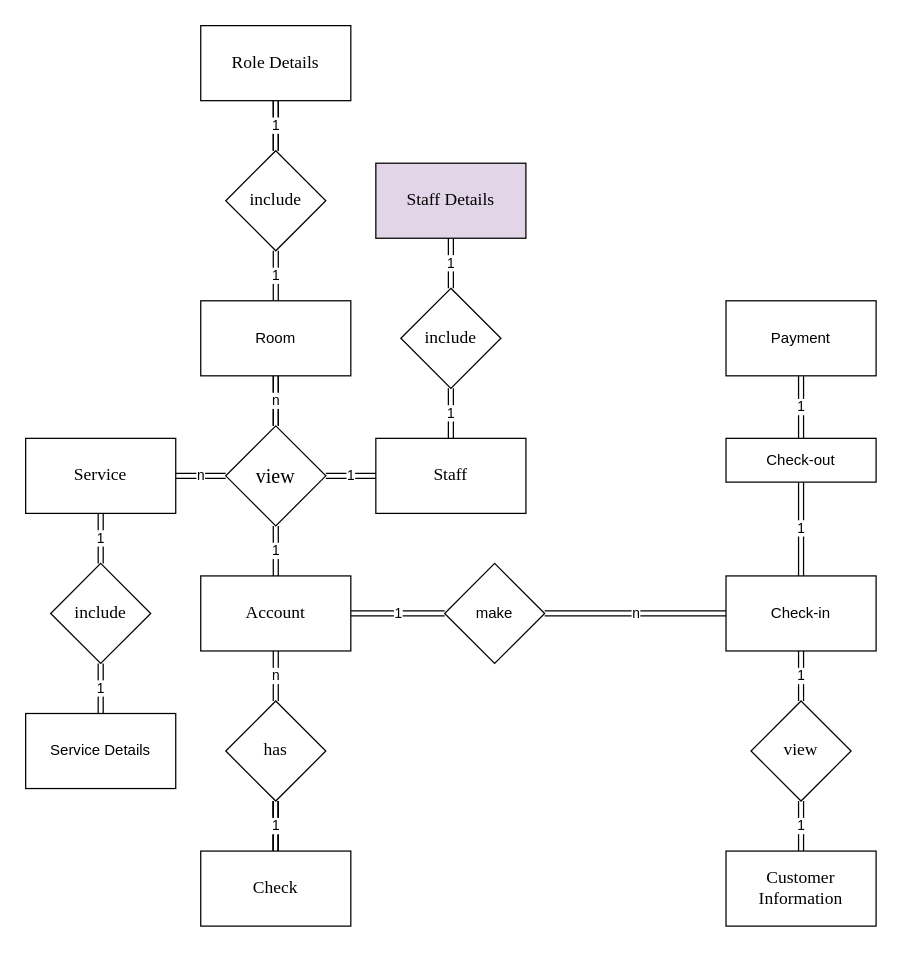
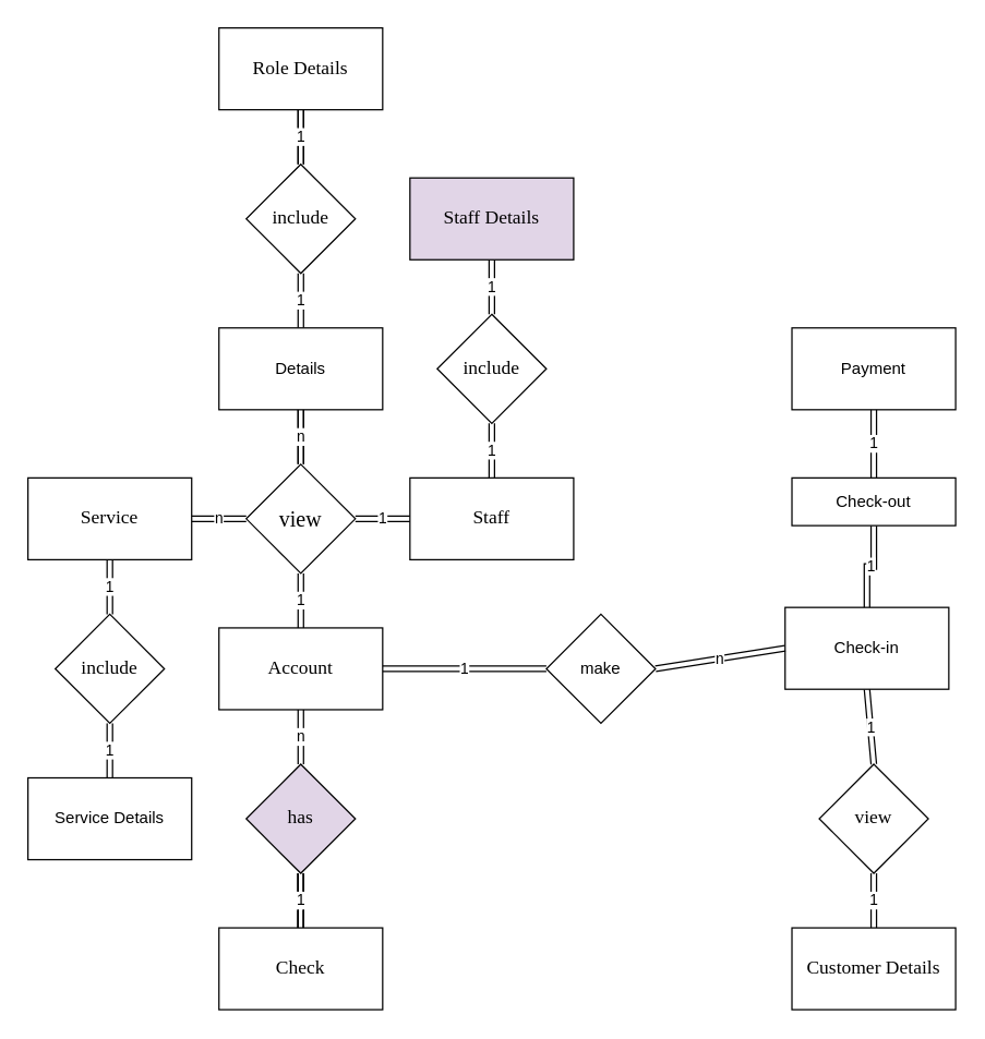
  <mxCell id="0" />
  <mxCell id="1" parent="0" />
  <mxCell id="2" value="1" style="edgeStyle=none;shape=link;rounded=0;orthogonalLoop=1;jettySize=auto;html=1;exitX=1;exitY=0.5;exitDx=0;exitDy=0;entryX=0;entryY=0.5;entryDx=0;entryDy=0;" parent="1" source="3" target="29" edge="1"><mxGeometry relative="1" as="geometry" /></mxCell>
  <mxCell id="3" value="&lt;font face=&quot;Times New Roman&quot; style=&quot;font-size: 14px&quot;&gt;Account&lt;/font&gt;" style="rounded=0;whiteSpace=wrap;html=1;" parent="1" vertex="1"><mxGeometry x="160" y="460" width="120" height="60" as="geometry" /></mxCell>
  <mxCell id="4" value="n" style="shape=link;html=1;exitX=0.5;exitY=1;exitDx=0;exitDy=0;" parent="1" source="3" edge="1"><mxGeometry width="100" relative="1" as="geometry"><mxPoint x="250" y="480" as="sourcePoint" /><mxPoint x="220" y="560" as="targetPoint" /></mxGeometry></mxCell>
  <mxCell id="5" value="&lt;font face=&quot;Times New Roman&quot; style=&quot;font-size: 14px&quot;&gt;Check&lt;/font&gt;" style="rounded=0;whiteSpace=wrap;html=1;" parent="1" vertex="1"><mxGeometry x="160" y="680" width="120" height="60" as="geometry" /></mxCell>
  <mxCell id="6" value="1" style="edgeStyle=none;shape=link;rounded=0;orthogonalLoop=1;jettySize=auto;html=1;" parent="1" source="9" target="5" edge="1"><mxGeometry relative="1" as="geometry" /></mxCell>
  <mxCell id="7" value="1" style="edgeStyle=none;shape=link;rounded=0;orthogonalLoop=1;jettySize=auto;html=1;" parent="1" source="9" target="5" edge="1"><mxGeometry relative="1" as="geometry" /></mxCell>
  <mxCell id="8" value="1" style="edgeStyle=none;shape=link;rounded=0;orthogonalLoop=1;jettySize=auto;html=1;" parent="1" source="9" target="5" edge="1"><mxGeometry relative="1" as="geometry" /></mxCell>
- <mxCell id="9" value="&lt;font face=&quot;Times New Roman&quot; style=&quot;font-size: 14px&quot;&gt;has&lt;/font&gt;" style="rhombus;whiteSpace=wrap;html=1;" parent="1" vertex="1"><mxGeometry x="180" y="560" width="80" height="80" as="geometry" /></mxCell>
+ <mxCell id="9" value="&lt;font face=&quot;Times New Roman&quot; style=&quot;font-size: 14px&quot;&gt;has&lt;/font&gt;" style="rhombus;whiteSpace=wrap;html=1;fillColor=#e1d5e7;" parent="1" vertex="1"><mxGeometry x="180" y="560" width="80" height="80" as="geometry" /></mxCell>
  <mxCell id="10" value="1" style="shape=link;html=1;entryX=0.5;entryY=0;entryDx=0;entryDy=0;" parent="1" target="5" edge="1"><mxGeometry width="100" relative="1" as="geometry"><mxPoint x="220" y="640" as="sourcePoint" /><mxPoint x="320" y="640" as="targetPoint" /></mxGeometry></mxCell>
  <mxCell id="11" value="1" style="shape=link;html=1;exitX=0.5;exitY=0;exitDx=0;exitDy=0;" parent="1" source="3" edge="1"><mxGeometry width="100" relative="1" as="geometry"><mxPoint x="210" y="440" as="sourcePoint" /><mxPoint x="220" y="420" as="targetPoint" /></mxGeometry></mxCell>
  <mxCell id="12" value="&lt;font face=&quot;Times New Roman&quot; size=&quot;3&quot;&gt;view&lt;/font&gt;" style="rhombus;whiteSpace=wrap;html=1;" parent="1" vertex="1"><mxGeometry x="180" y="340" width="80" height="80" as="geometry" /></mxCell>
  <mxCell id="13" value="" style="shape=link;html=1;" parent="1" edge="1"><mxGeometry width="100" relative="1" as="geometry"><mxPoint x="220" y="340" as="sourcePoint" /><mxPoint x="220" y="300" as="targetPoint" /></mxGeometry></mxCell>
  <mxCell id="14" value="n" style="shape=link;html=1;" parent="1" edge="1"><mxGeometry width="100" relative="1" as="geometry"><mxPoint x="140" y="380" as="sourcePoint" /><mxPoint x="180" y="380" as="targetPoint" /></mxGeometry></mxCell>
  <mxCell id="15" value="n" style="edgeStyle=none;shape=link;rounded=0;orthogonalLoop=1;jettySize=auto;html=1;" parent="1" source="17" target="12" edge="1"><mxGeometry relative="1" as="geometry" /></mxCell>
  <mxCell id="16" value="1" style="edgeStyle=none;shape=link;rounded=0;orthogonalLoop=1;jettySize=auto;html=1;exitX=0.5;exitY=0;exitDx=0;exitDy=0;entryX=0.5;entryY=1;entryDx=0;entryDy=0;" parent="1" source="17" target="33" edge="1"><mxGeometry relative="1" as="geometry" /></mxCell>
- <mxCell id="17" value="Room" style="rounded=0;whiteSpace=wrap;html=1;" parent="1" vertex="1"><mxGeometry x="160" y="240" width="120" height="60" as="geometry" /></mxCell>
+ <mxCell id="17" value="Details" style="rounded=0;whiteSpace=wrap;html=1;" parent="1" vertex="1"><mxGeometry x="160" y="240" width="120" height="60" as="geometry" /></mxCell>
  <mxCell id="18" value="1" style="edgeStyle=none;shape=link;rounded=0;orthogonalLoop=1;jettySize=auto;html=1;exitX=0.5;exitY=1;exitDx=0;exitDy=0;entryX=0.5;entryY=0;entryDx=0;entryDy=0;" parent="1" source="19" target="31" edge="1"><mxGeometry relative="1" as="geometry" /></mxCell>
  <mxCell id="19" value="&lt;font face=&quot;Times New Roman&quot; style=&quot;font-size: 14px&quot;&gt;Service&lt;/font&gt;" style="rounded=0;whiteSpace=wrap;html=1;" parent="1" vertex="1"><mxGeometry x="20" y="350" width="120" height="60" as="geometry" /></mxCell>
  <mxCell id="20" value="1" style="edgeStyle=none;shape=link;rounded=0;orthogonalLoop=1;jettySize=auto;html=1;" parent="1" source="21" target="12" edge="1"><mxGeometry relative="1" as="geometry" /></mxCell>
  <mxCell id="21" value="&lt;font style=&quot;font-size: 14px&quot; face=&quot;Times New Roman&quot;&gt;Staff&lt;/font&gt;" style="rounded=0;whiteSpace=wrap;html=1;" parent="1" vertex="1"><mxGeometry x="300" y="350" width="120" height="60" as="geometry" /></mxCell>
  <mxCell id="22" value="1" style="edgeStyle=none;shape=link;rounded=0;orthogonalLoop=1;jettySize=auto;html=1;exitX=0.5;exitY=1;exitDx=0;exitDy=0;entryX=0.5;entryY=0;entryDx=0;entryDy=0;" parent="1" source="24" target="27" edge="1"><mxGeometry relative="1" as="geometry" /></mxCell>
  <mxCell id="23" value="1" style="edgeStyle=orthogonalEdgeStyle;rounded=0;orthogonalLoop=1;jettySize=auto;html=1;endArrow=none;endFill=0;entryX=0.5;entryY=1;entryDx=0;entryDy=0;shape=link;" edge="1" parent="1" source="24" target="42"><mxGeometry relative="1" as="geometry"><mxPoint x="640" y="420" as="targetPoint" /></mxGeometry></mxCell>
- <mxCell id="24" value="Check-in" style="rounded=0;whiteSpace=wrap;html=1;" parent="1" vertex="1"><mxGeometry x="580" y="460" width="120" height="60" as="geometry" /></mxCell>
- <mxCell id="25" value="&lt;font face=&quot;Times New Roman&quot; style=&quot;font-size: 14px&quot;&gt;Customer Information&lt;/font&gt;" style="rounded=0;whiteSpace=wrap;html=1;" parent="1" vertex="1"><mxGeometry x="580" y="680" width="120" height="60" as="geometry" /></mxCell>
+ <mxCell id="24" value="Check-in" style="rounded=0;whiteSpace=wrap;html=1;" parent="1" vertex="1"><mxGeometry x="575" y="445" width="120" height="60" as="geometry" /></mxCell>
+ <mxCell id="25" value="&lt;font face=&quot;Times New Roman&quot; style=&quot;font-size: 14px&quot;&gt;Customer Details&lt;/font&gt;" style="rounded=0;whiteSpace=wrap;html=1;" parent="1" vertex="1"><mxGeometry x="580" y="680" width="120" height="60" as="geometry" /></mxCell>
  <mxCell id="26" value="1" style="edgeStyle=none;shape=link;rounded=0;orthogonalLoop=1;jettySize=auto;html=1;exitX=0.5;exitY=1;exitDx=0;exitDy=0;entryX=0.5;entryY=0;entryDx=0;entryDy=0;" parent="1" source="27" target="25" edge="1"><mxGeometry relative="1" as="geometry" /></mxCell>
  <mxCell id="27" value="&lt;font face=&quot;Times New Roman&quot; style=&quot;font-size: 14px&quot;&gt;view&lt;/font&gt;" style="rhombus;whiteSpace=wrap;html=1;" parent="1" vertex="1"><mxGeometry x="600" y="560" width="80" height="80" as="geometry" /></mxCell>
  <mxCell id="28" value="n" style="edgeStyle=none;shape=link;rounded=0;orthogonalLoop=1;jettySize=auto;html=1;exitX=1;exitY=0.5;exitDx=0;exitDy=0;entryX=0;entryY=0.5;entryDx=0;entryDy=0;" parent="1" source="29" target="24" edge="1"><mxGeometry relative="1" as="geometry" /></mxCell>
- <mxCell id="29" value="make" style="rhombus;whiteSpace=wrap;html=1;" parent="1" vertex="1"><mxGeometry x="355" y="450" width="80" height="80" as="geometry" /></mxCell>
+ <mxCell id="29" value="make" style="rhombus;whiteSpace=wrap;html=1;" parent="1" vertex="1"><mxGeometry x="400" y="450" width="80" height="80" as="geometry" /></mxCell>
  <mxCell id="30" value="1" style="edgeStyle=none;shape=link;rounded=0;orthogonalLoop=1;jettySize=auto;html=1;" parent="1" source="31" target="36" edge="1"><mxGeometry relative="1" as="geometry" /></mxCell>
  <mxCell id="31" value="&lt;font face=&quot;Times New Roman&quot; style=&quot;font-size: 14px&quot;&gt;include&lt;/font&gt;" style="rhombus;whiteSpace=wrap;html=1;" parent="1" vertex="1"><mxGeometry x="40" y="450" width="80" height="80" as="geometry" /></mxCell>
  <mxCell id="32" value="1" style="edgeStyle=none;shape=link;rounded=0;orthogonalLoop=1;jettySize=auto;html=1;" parent="1" source="33" target="35" edge="1"><mxGeometry relative="1" as="geometry" /></mxCell>
  <mxCell id="33" value="&lt;font style=&quot;font-size: 14px&quot; face=&quot;Times New Roman&quot;&gt;include&lt;/font&gt;" style="rhombus;whiteSpace=wrap;html=1;" parent="1" vertex="1"><mxGeometry x="180" y="120" width="80" height="80" as="geometry" /></mxCell>
  <mxCell id="34" value="1" style="edgeStyle=none;shape=link;rounded=0;orthogonalLoop=1;jettySize=auto;html=1;" parent="1" source="35" target="33" edge="1"><mxGeometry relative="1" as="geometry" /></mxCell>
  <mxCell id="35" value="&lt;font face=&quot;Times New Roman&quot; style=&quot;font-size: 14px&quot;&gt;Role Details&lt;/font&gt;" style="rounded=0;whiteSpace=wrap;html=1;" parent="1" vertex="1"><mxGeometry x="160" y="20" width="120" height="60" as="geometry" /></mxCell>
  <mxCell id="36" value="Service Details" style="rounded=0;whiteSpace=wrap;html=1;" parent="1" vertex="1"><mxGeometry x="20" y="570" width="120" height="60" as="geometry" /></mxCell>
  <mxCell id="37" value="1" style="edgeStyle=none;shape=link;rounded=0;orthogonalLoop=1;jettySize=auto;html=1;" parent="1" source="38" target="40" edge="1"><mxGeometry relative="1" as="geometry" /></mxCell>
  <mxCell id="38" value="&lt;font face=&quot;Times New Roman&quot;&gt;&lt;span style=&quot;font-size: 14px&quot;&gt;Staff Details&lt;/span&gt;&lt;/font&gt;" style="rounded=0;whiteSpace=wrap;html=1;fillColor=#e1d5e7;" parent="1" vertex="1"><mxGeometry x="300" y="130" width="120" height="60" as="geometry" /></mxCell>
  <mxCell id="39" value="1" style="edgeStyle=none;shape=link;rounded=0;orthogonalLoop=1;jettySize=auto;html=1;" parent="1" source="40" target="21" edge="1"><mxGeometry relative="1" as="geometry" /></mxCell>
  <mxCell id="40" value="&lt;font style=&quot;font-size: 14px&quot; face=&quot;Times New Roman&quot;&gt;include&lt;/font&gt;" style="rhombus;whiteSpace=wrap;html=1;" parent="1" vertex="1"><mxGeometry x="320" y="230" width="80" height="80" as="geometry" /></mxCell>
  <mxCell id="41" value="1" style="edgeStyle=orthogonalEdgeStyle;shape=link;rounded=0;orthogonalLoop=1;jettySize=auto;html=1;exitX=0.5;exitY=0;exitDx=0;exitDy=0;entryX=0.5;entryY=1;entryDx=0;entryDy=0;endArrow=none;endFill=0;" edge="1" parent="1" source="42" target="43"><mxGeometry relative="1" as="geometry" /></mxCell>
  <mxCell id="42" value="Check-out" style="rounded=0;whiteSpace=wrap;html=1;" vertex="1" parent="1"><mxGeometry x="580" y="350" width="120" height="35" as="geometry" /></mxCell>
  <mxCell id="43" value="Payment" style="rounded=0;whiteSpace=wrap;html=1;" vertex="1" parent="1"><mxGeometry x="580" y="240" width="120" height="60" as="geometry" /></mxCell>
